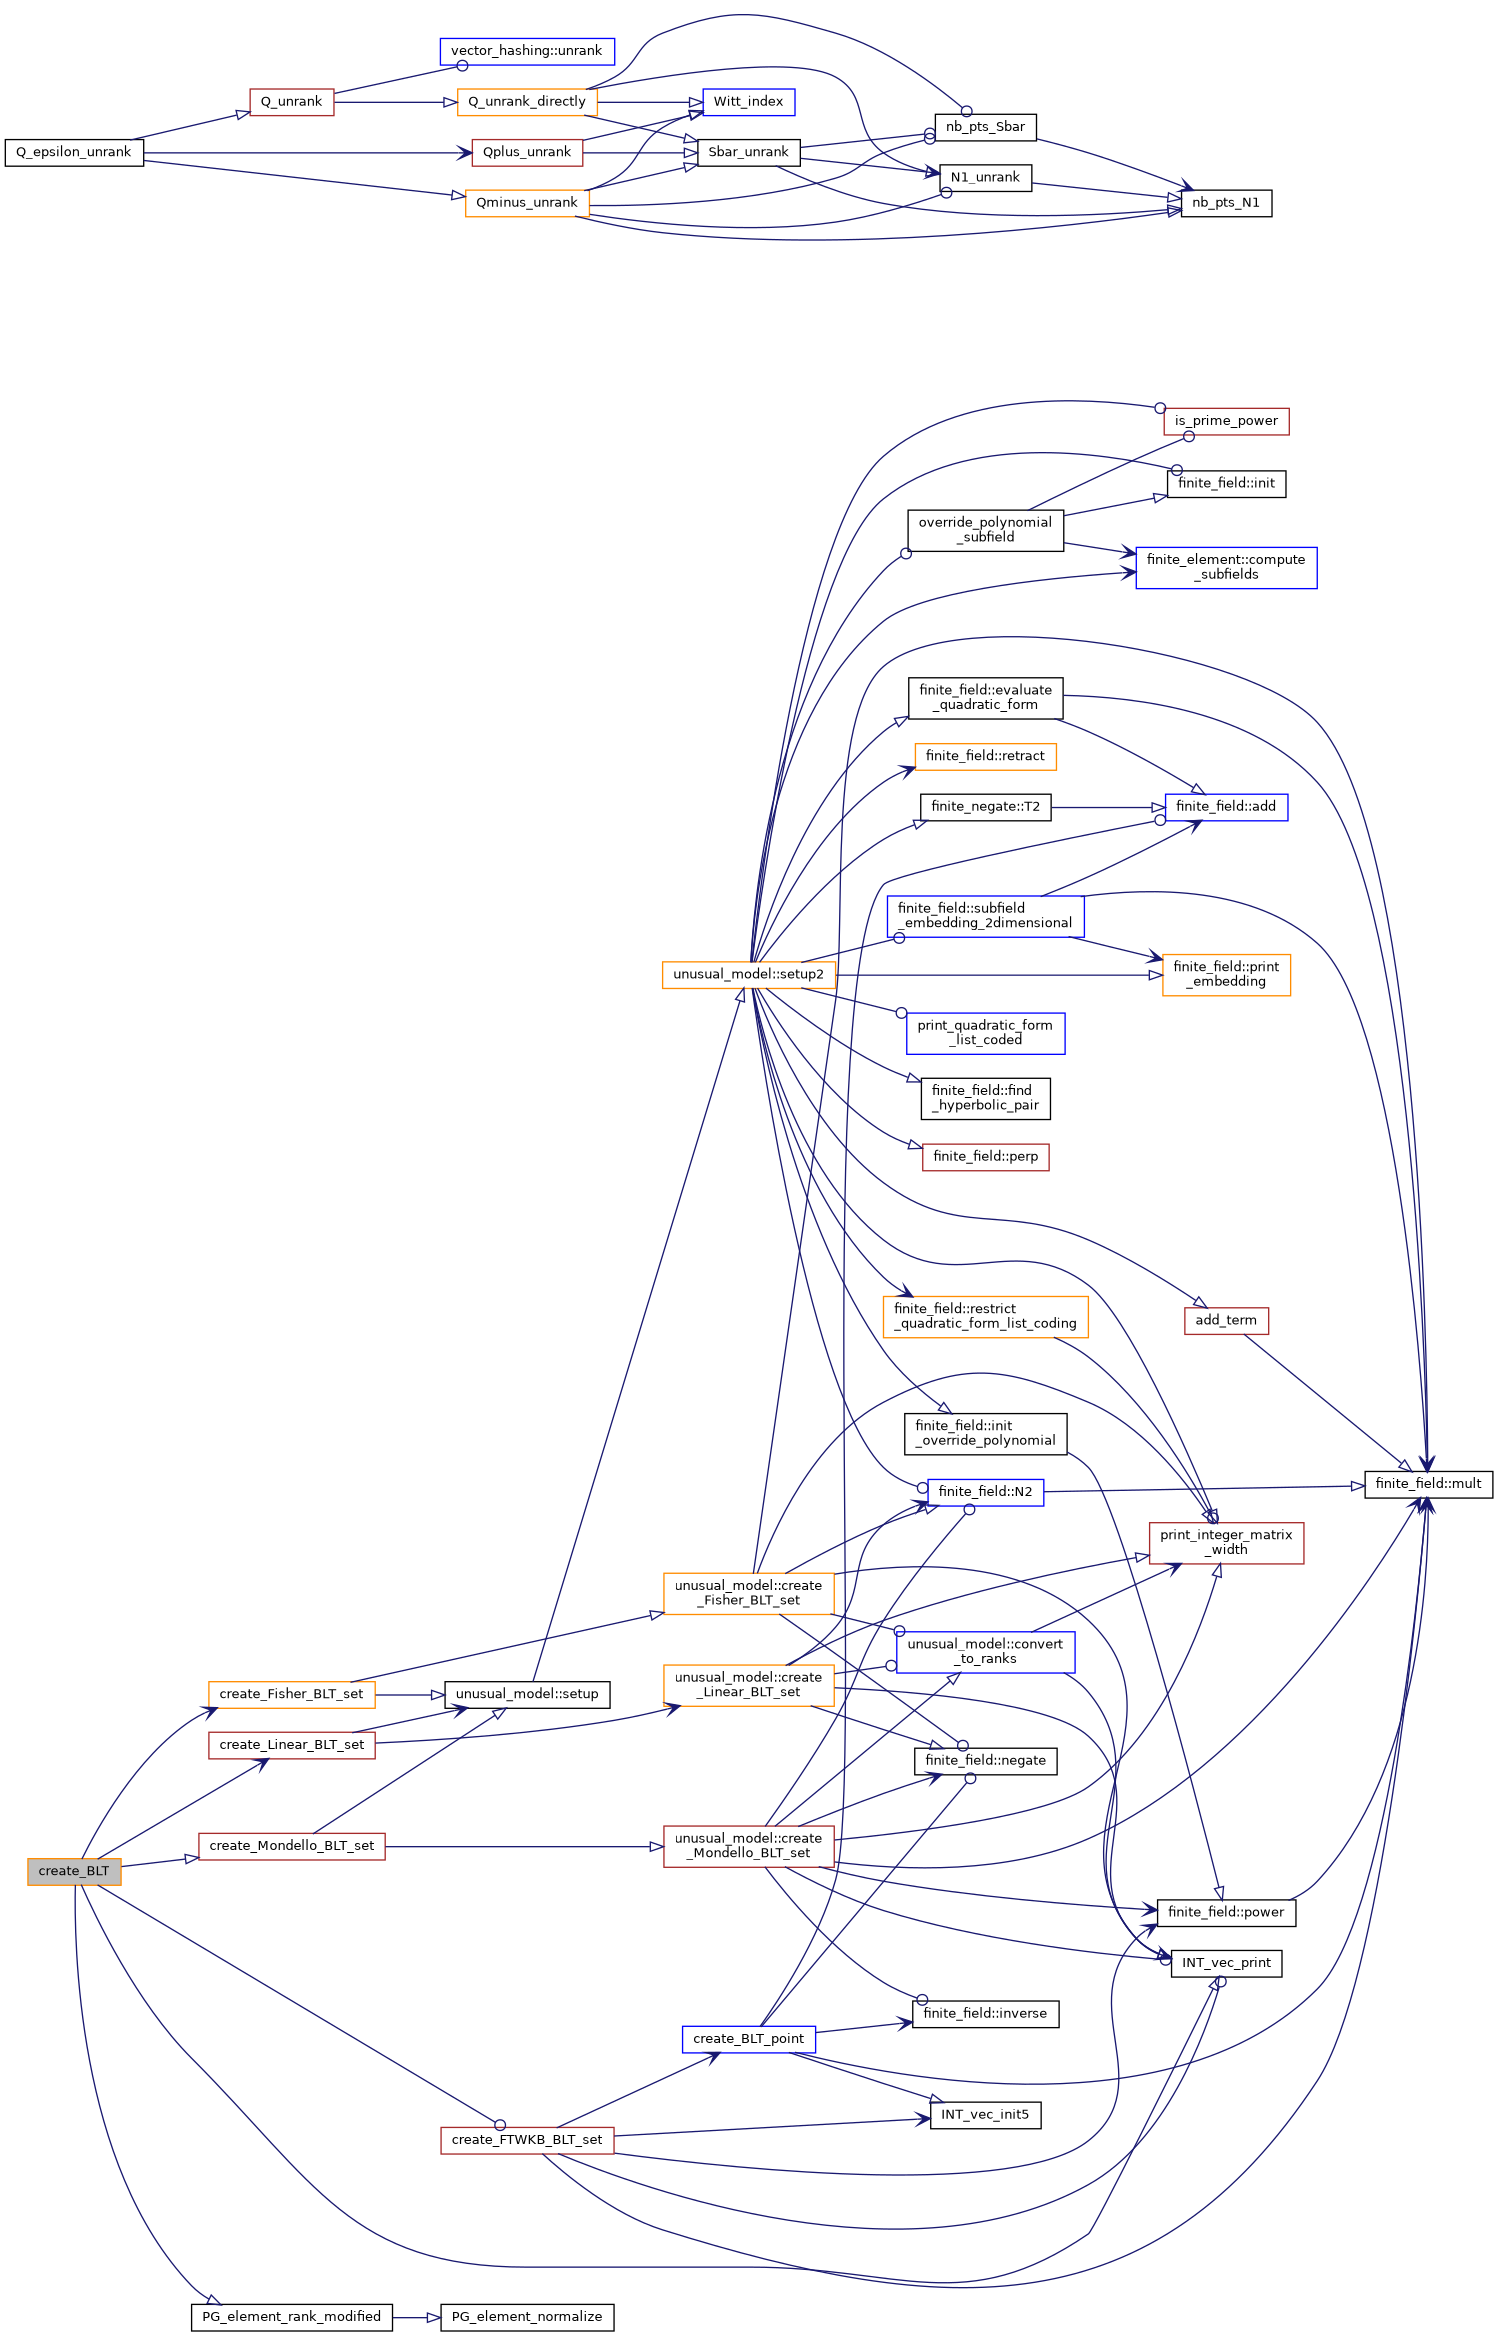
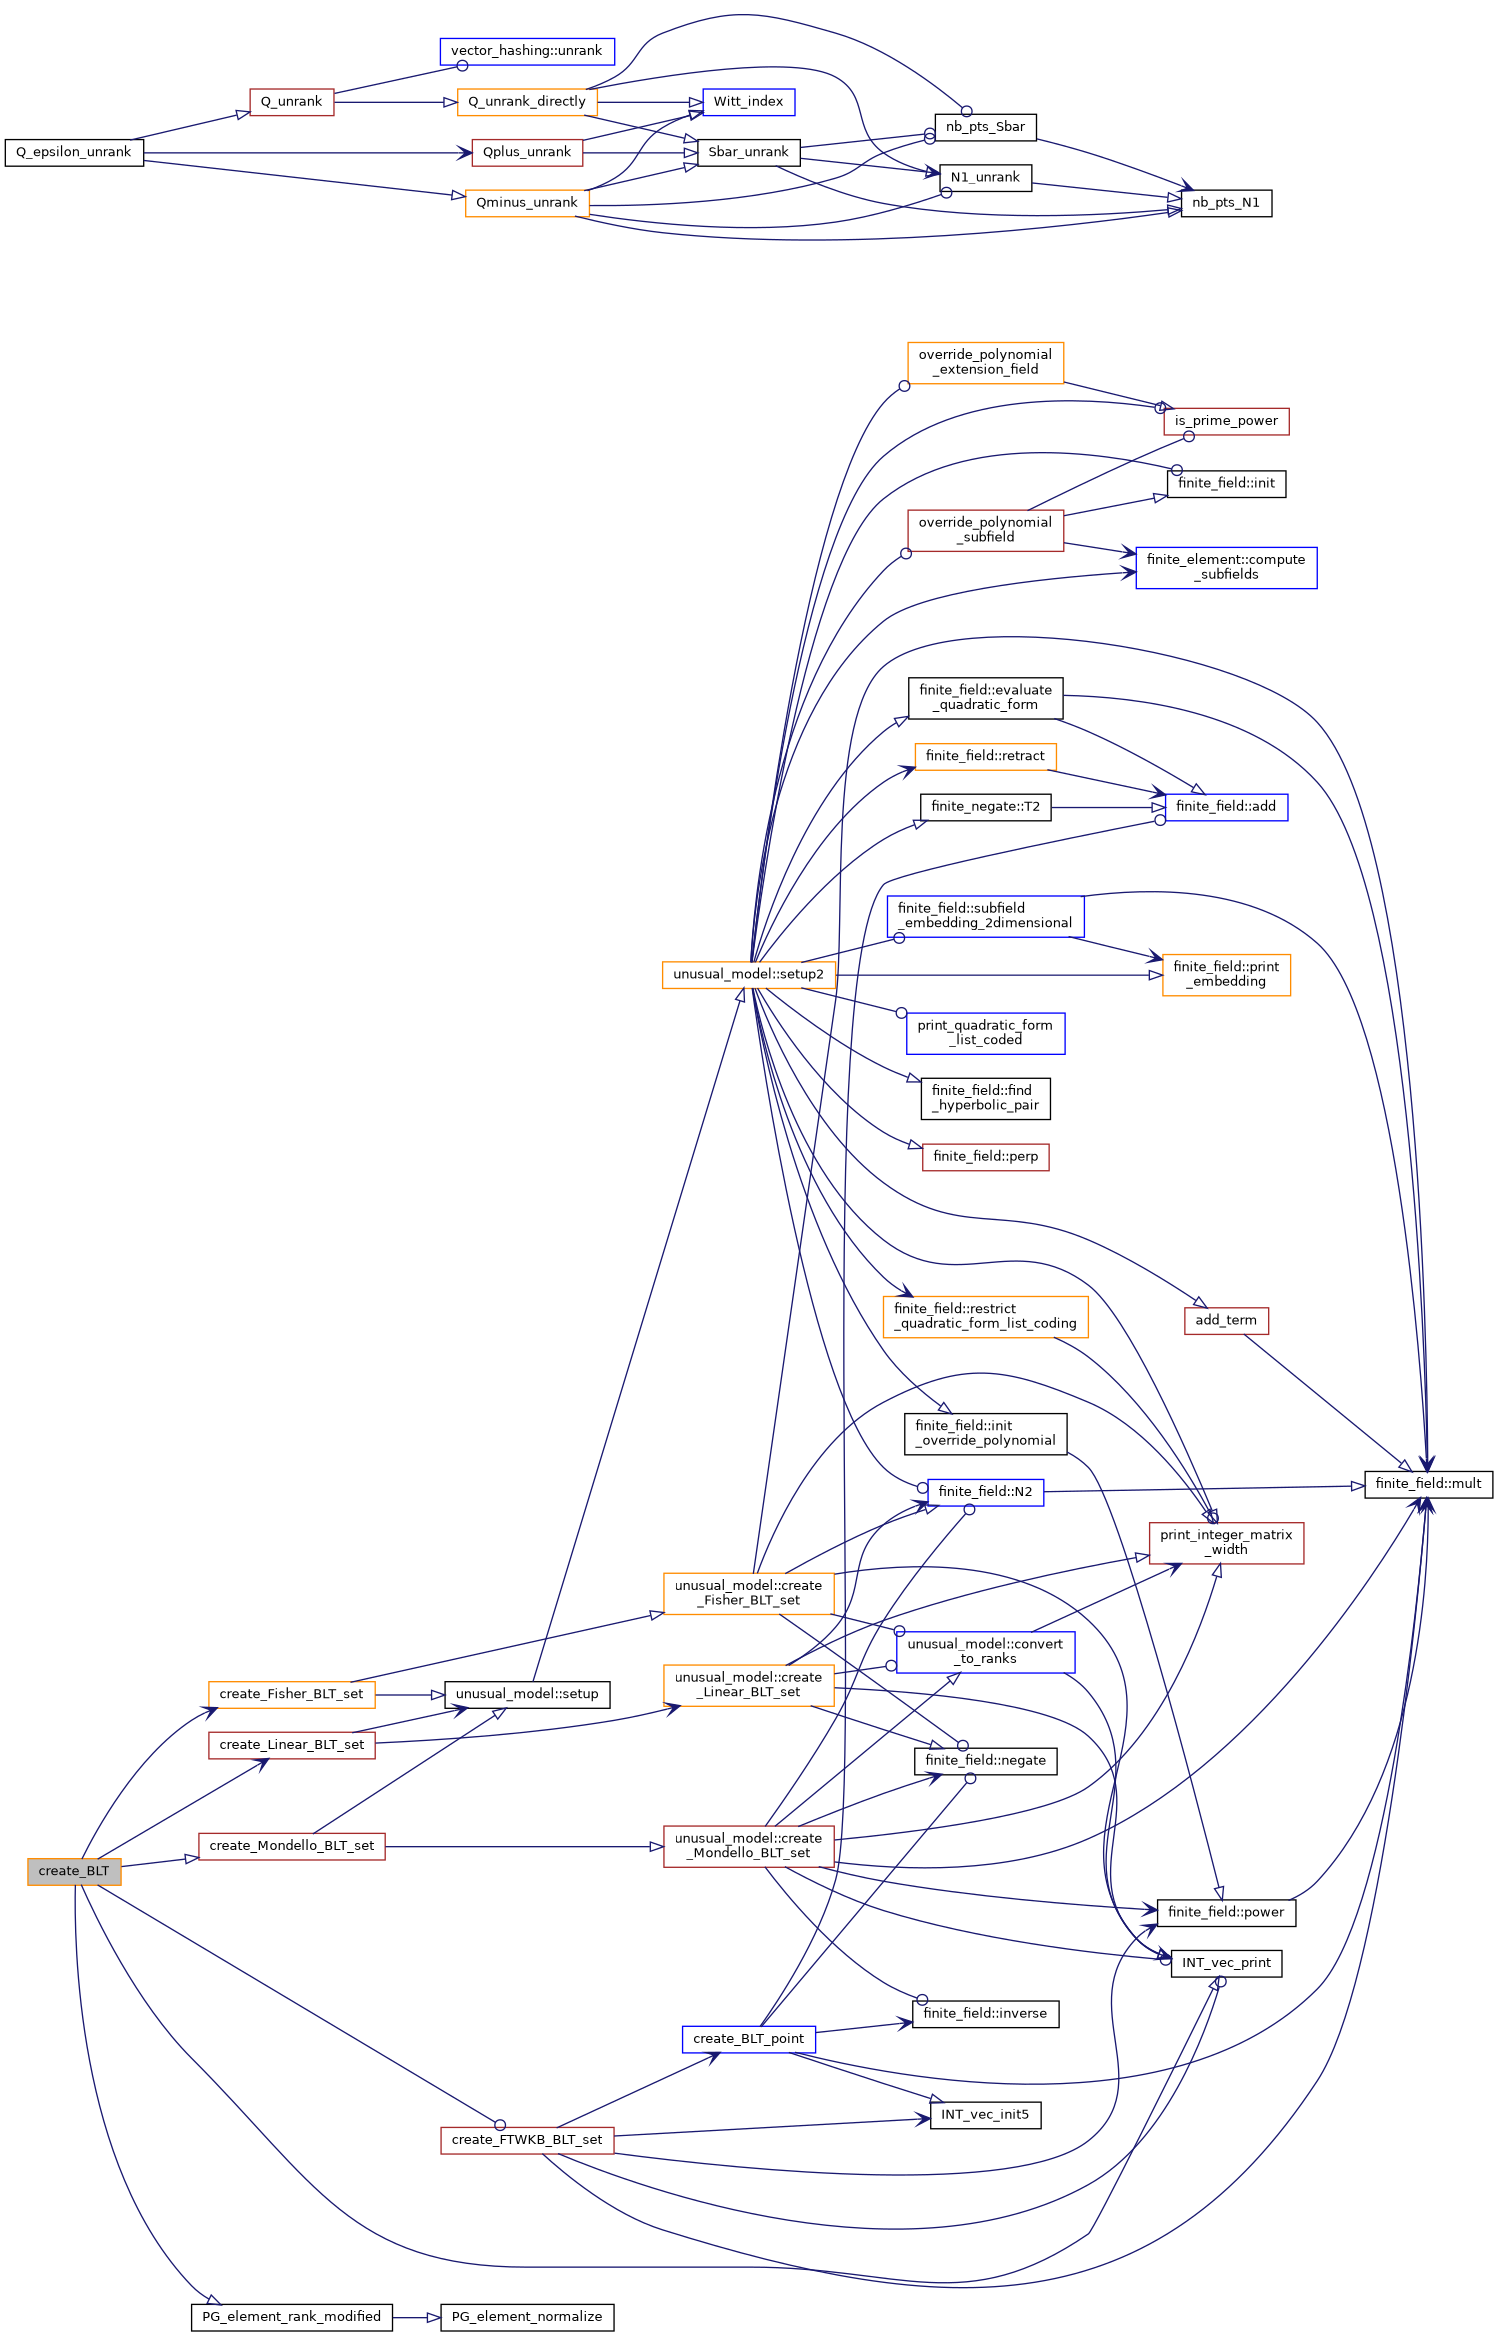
  digraph {
    rankdir=LR
    node [color=black fillcolor=white fontname=Helvetica fontsize=10 shape=record style=filled]
    edge [arrowhead=onormal color=midnightblue fontname=Helvetica fontsize=10 labelfontname=Helvetica labelfontsize=10 style=solid]
    n1 [color=darkorange fillcolor=grey75 fontcolor=black height=0.2 label=create_BLT width=0.4]
    n2 [color=brown height=0.2 label=create_Linear_BLT_set width=0.4]
    n3 [height=0.2 label=INT_vec_print width=0.4]
    n4 [color=darkorange height=0.2 label=create_Fisher_BLT_set width=0.4]
    n5 [color=brown height=0.2 label=create_Mondello_BLT_set width=0.4]
    n6 [color=brown height=0.2 label=create_FTWKB_BLT_set width=0.4]
    n7 [height=0.2 label=PG_element_rank_modified width=0.4]
    n8 [height=0.2 label="unusual_model::setup" width=0.4]
    n9 [color=darkorange height=0.2 label="unusual_model::create\l_Linear_BLT_set" width=0.4]
    n10 [color=darkorange height=0.2 label="unusual_model::create\l_Fisher_BLT_set" width=0.4]
    n11 [color=brown height=0.2 label="unusual_model::create\l_Mondello_BLT_set" width=0.4]
    n12 [height=0.2 label="finite_field::power" width=0.4]
    n13 [height=0.2 label="finite_field::mult" width=0.4]
    n14 [color=blue height=0.2 label=create_BLT_point width=0.4]
    n15 [height=0.2 label=INT_vec_init5 width=0.4]
    n16 [height=0.2 label=Q_epsilon_unrank width=0.4]
    n17 [color=brown height=0.2 label=Q_unrank width=0.4]
    n18 [color=brown height=0.2 label=Qplus_unrank width=0.4]
    n19 [color=darkorange height=0.2 label=Qminus_unrank width=0.4]
    n20 [height=0.2 label=PG_element_normalize width=0.4]
    n21 [color=darkorange height=0.2 label="unusual_model::setup2" width=0.4]
    n22 [color=blue height=0.2 label="finite_field::N2" width=0.4]
    n23 [color=brown height=0.2 label="print_integer_matrix\l_width" width=0.4]
    n24 [height=0.2 label="finite_field::negate" width=0.4]
    n25 [color=blue height=0.2 label="unusual_model::convert\l_to_ranks" width=0.4]
    n26 [color=brown height=0.2 label=is_prime_power width=0.4]
-   n28 [height=0.2 label="override_polynomial\l_subfield" width=0.4]
+   n27 [color=darkorange height=0.2 label="override_polynomial\l_extension_field" width=0.4]
+   n28 [color=brown height=0.2 label="override_polynomial\l_subfield" width=0.4]
    n29 [height=0.2 label="finite_field::init" width=0.4]
    n30 [color=blue height=0.2 label="finite_element::compute\l_subfields" width=0.4]
    n31 [height=0.2 label="finite_field::init\l_override_polynomial" width=0.4]
    n32 [color=blue height=0.2 label="finite_field::subfield\l_embedding_2dimensional" width=0.4]
    n33 [color=darkorange height=0.2 label="finite_field::print\l_embedding" width=0.4]
    n34 [color=darkorange height=0.2 label="finite_field::retract" width=0.4]
    n35 [height=0.2 label="finite_negate::T2" width=0.4]
    n36 [color=brown height=0.2 label=add_term width=0.4]
    n37 [color=blue height=0.2 label="print_quadratic_form\l_list_coded" width=0.4]
    n38 [height=0.2 label="finite_field::find\l_hyperbolic_pair" width=0.4]
    n39 [color=brown height=0.2 label="finite_field::perp" width=0.4]
    n40 [height=0.2 label="finite_field::evaluate\l_quadratic_form" width=0.4]
    n41 [color=darkorange height=0.2 label="finite_field::restrict\l_quadratic_form_list_coding" width=0.4]
    n42 [color=blue height=0.2 label="finite_field::add" width=0.4]
    n43 [height=0.2 label="finite_field::inverse" width=0.4]
    n44 [color=blue height=0.2 label="vector_hashing::unrank" width=0.4]
    n45 [color=darkorange height=0.2 label=Q_unrank_directly width=0.4]
    n46 [color=blue height=0.2 label=Witt_index width=0.4]
    n47 [height=0.2 label=Sbar_unrank width=0.4]
    n48 [height=0.2 label=nb_pts_Sbar width=0.4]
    n49 [height=0.2 label=N1_unrank width=0.4]
    n50 [height=0.2 label=nb_pts_N1 width=0.4]
    n1 -> n2 [arrowhead=vee]
    n1 -> n3
    n1 -> n4 [arrowhead=vee]
    n1 -> n5
    n1 -> n6 [arrowhead=odot]
    n1 -> n7
    n2 -> n8 [arrowhead=vee]
    n2 -> n9 [arrowhead=vee]
    n4 -> n8
    n4 -> n10
    n5 -> n8
    n5 -> n11
    n6 -> n3 [arrowhead=odot]
    n6 -> n12 [arrowhead=vee]
    n6 -> n13 [arrowhead=vee]
    n6 -> n14 [arrowhead=vee]
    n6 -> n15 [arrowhead=vee]
    n7 -> n20
    n8 -> n21
    n9 -> n3
    n9 -> n22 [arrowhead=vee]
    n9 -> n23
    n9 -> n24
    n9 -> n25 [arrowhead=odot]
    n10 -> n3
    n10 -> n13 [arrowhead=vee]
    n10 -> n22
    n10 -> n23
    n10 -> n24 [arrowhead=odot]
    n10 -> n25 [arrowhead=odot]
    n11 -> n3 [arrowhead=odot]
    n11 -> n12 [arrowhead=vee]
    n11 -> n13 [arrowhead=vee]
    n11 -> n22 [arrowhead=odot]
    n11 -> n23
    n11 -> n24 [arrowhead=vee]
    n11 -> n25
    n11 -> n43 [arrowhead=odot]
    n12 -> n13 [arrowhead=vee]
    n14 -> n13 [arrowhead=vee]
    n14 -> n15
    n14 -> n24 [arrowhead=odot]
    n14 -> n42 [arrowhead=odot]
    n14 -> n43 [arrowhead=vee]
    n16 -> n17
    n16 -> n18 [arrowhead=vee]
    n16 -> n19
    n17 -> n44 [arrowhead=odot]
    n17 -> n45
    n18 -> n46
    n18 -> n47
    n19 -> n46
    n19 -> n47
    n19 -> n48 [arrowhead=odot]
    n19 -> n49 [arrowhead=odot]
    n19 -> n50
    n21 -> n22 [arrowhead=odot]
    n21 -> n23
    n21 -> n26 [arrowhead=odot]
+   n21 -> n27 [arrowhead=odot]
    n21 -> n28 [arrowhead=odot]
    n21 -> n29 [arrowhead=odot]
    n21 -> n30 [arrowhead=vee]
    n21 -> n31
    n21 -> n32 [arrowhead=odot]
    n21 -> n33
    n21 -> n34 [arrowhead=vee]
    n21 -> n35
    n21 -> n36
    n21 -> n37 [arrowhead=odot]
    n21 -> n38
    n21 -> n39
    n21 -> n40
    n21 -> n41 [arrowhead=vee]
    n22 -> n13
    n25 -> n3 [arrowhead=vee]
    n25 -> n23 [arrowhead=vee]
+   n27 -> n26
    n28 -> n26 [arrowhead=odot]
    n28 -> n29
    n28 -> n30 [arrowhead=vee]
    n31 -> n12
    n32 -> n13 [arrowhead=vee]
    n32 -> n33 [arrowhead=vee]
-   n32 -> n42 [arrowhead=vee]
+   n34 -> n42 [arrowhead=vee]
    n35 -> n42
    n36 -> n13
    n40 -> n13 [arrowhead=vee]
    n40 -> n42
    n41 -> n23 [arrowhead=odot]
    n45 -> n46
    n45 -> n47
    n45 -> n48 [arrowhead=odot]
    n45 -> n49
    n47 -> n48 [arrowhead=odot]
    n47 -> n49 [arrowhead=vee]
    n47 -> n50
    n48 -> n50 [arrowhead=vee]
    n49 -> n50
  }
